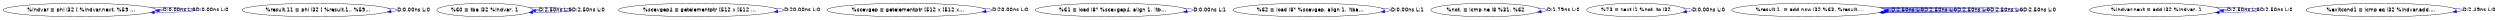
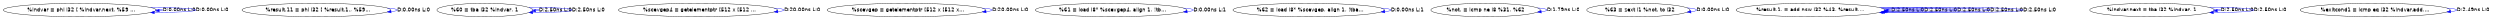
  digraph {
    fontname="DejaVu Sans"
    node [fontname="DejaVu Sans"]
    edge [color=blue fontname="DejaVu Sans"]
    n1 [label="  %indvar = phi i32 [ %indvar.next, %59 ..."]
    n2 [label="  %result.11 = phi i32 [ %result.1., %59..."]
    n3 [label="%60 = tba i32 %indvar, 1"]
    n4 [label="  %scevgep4 = getelementptr [512 x [512 ..."]
    n5 [label="  %scevgep = getelementptr [512 x [512 x..."]
    n6 [label="  %61 = load i8* %scevgep4, align 1, !tb..."]
    n7 [label="  %62 = load i8* %scevgep, align 1, !tba..."]
    n8 [label="%not. = icmp ne i8 %31, %62"]
-   n9 [label="%73 = zext i1 %not. to i32"]
-   n10 [label="  %result.1. = add nsw i32 %63, %result...."]
-   n11 [label="  %indvar.next = add i32 %indvar, 1"]
+   n9 [label="  %63 = zext i1 %not. to i32"]
+   n10 [label="%result.1. = add nsw i32 %43, %result...."]
+   n11 [label="%indvar.next = tba i32 %indvar, 1"]
    n12 [label="%exitcond1 = icmp eq i32 %indvar.add,..."]
    n1 -> n1 [label="D:0.00ns L:0"]
    n1 -> n1 [label="D:0.00ns L:0"]
    n2 -> n2 [label="D:0.00ns L:0"]
    n3 -> n3 [label="D:2.50ns L:0"]
    n3 -> n3 [label="D:2.50ns L:0"]
    n4 -> n4 [label="D:20.00ns L:0"]
    n5 -> n5 [label="D:20.00ns L:0"]
    n6 -> n6 [label="D:0.00ns L:1"]
    n7 -> n7 [label="D:0.00ns L:1"]
    n8 -> n8 [label="D:1.79ns L:0"]
    n9 -> n9 [label="D:0.00ns L:0"]
    n10 -> n10 [label="D:2.50ns L:0"]
    n10 -> n10 [label="D:2.50ns L:0"]
    n10 -> n10 [label="D:2.50ns L:0"]
    n10 -> n10 [label="D:2.50ns L:0"]
    n10 -> n10 [label="D:2.50ns L:0"]
    n11 -> n11 [label="D:2.50ns L:0"]
    n11 -> n11 [label="D:2.50ns L:0"]
    n12 -> n12 [label="D:2.49ns L:0"]
  }
